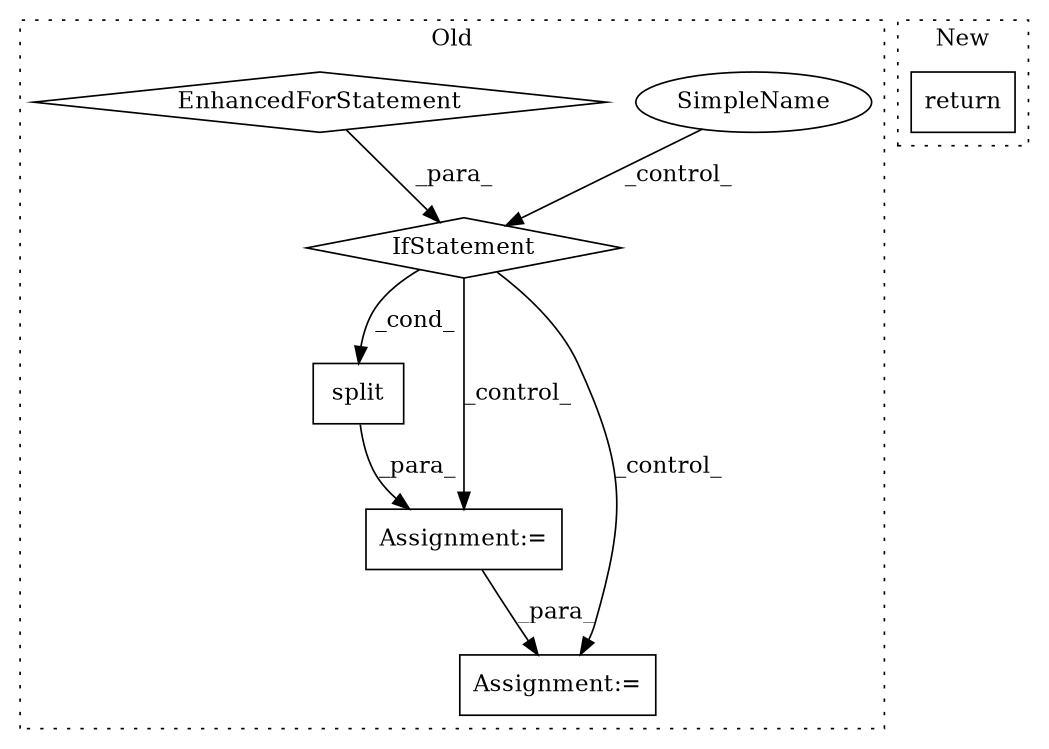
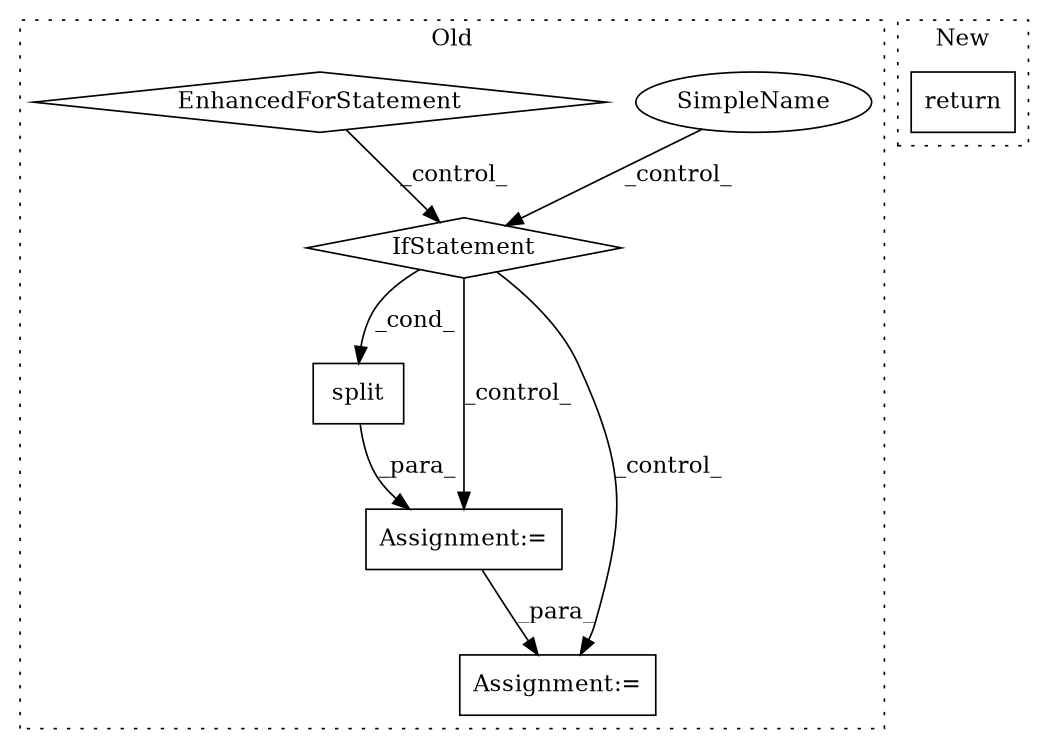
  digraph {
    node [a=7 l=7 shape=box]
    n1 [a=32 label=split s=888]
    n2 [l=1 label="Assignment:=" s=975]
    n3 [l=1 label="Assignment:=" s=869]
    n4 [a=25 l="4,2" label=IfStatement s="825,852" shape=diamond]
    n5 [a=42 label=SimpleName shape=ellipse l=""]
    n6 [a=70 l="53,2" label=EnhancedForStatement s="711,790" shape=diamond]
    n7 [a=41 label=return s=604]
    subgraph cluster_1 {
      label=Old
      style=dotted
      n1
      n2
      n3
      n4
      n5
      n6
    }
    subgraph cluster_2 {
      label=New
      style=dotted
      n7
    }
    n1 -> n3 [label=_para_]
    n3 -> n2 [label=_para_]
    n4 -> n1 [label=_cond_]
    n4 -> n2 [label=_control_]
    n4 -> n3 [label=_control_]
    n5 -> n4 [label=_control_]
-   n6 -> n4 [label=_para_]
+   n6 -> n4 [label=_control_]
  }
